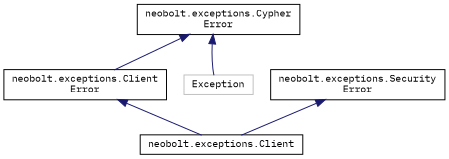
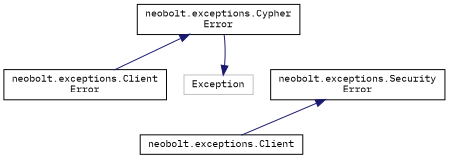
  digraph {
    fontname="IBM Plex Mono"
    node [color=black fillcolor=white fontname="IBM Plex Mono" fontsize=10 shape=record style=filled]
    edge [color=midnightblue dir=back fontname="IBM Plex Mono" fontsize=10 labelfontname=Helvetica labelfontsize=10 style=solid]
    n1 [height=0.2 label="neobolt.exceptions.Client" width=0.4]
    n2 [height=0.2 label="neobolt.exceptions.Client\lError" width=0.4]
    n3 [height=0.2 label="neobolt.exceptions.Cypher\lError" width=0.4]
    n4 [color=grey75 height=0.2 label=Exception width=0.4]
    n5 [height=0.2 label="neobolt.exceptions.Security\lError" width=0.4]
-   n2 -> n1
    n3 -> n2
-   n3 -> n4
+   n4 -> n3
    n5 -> n1
  }
